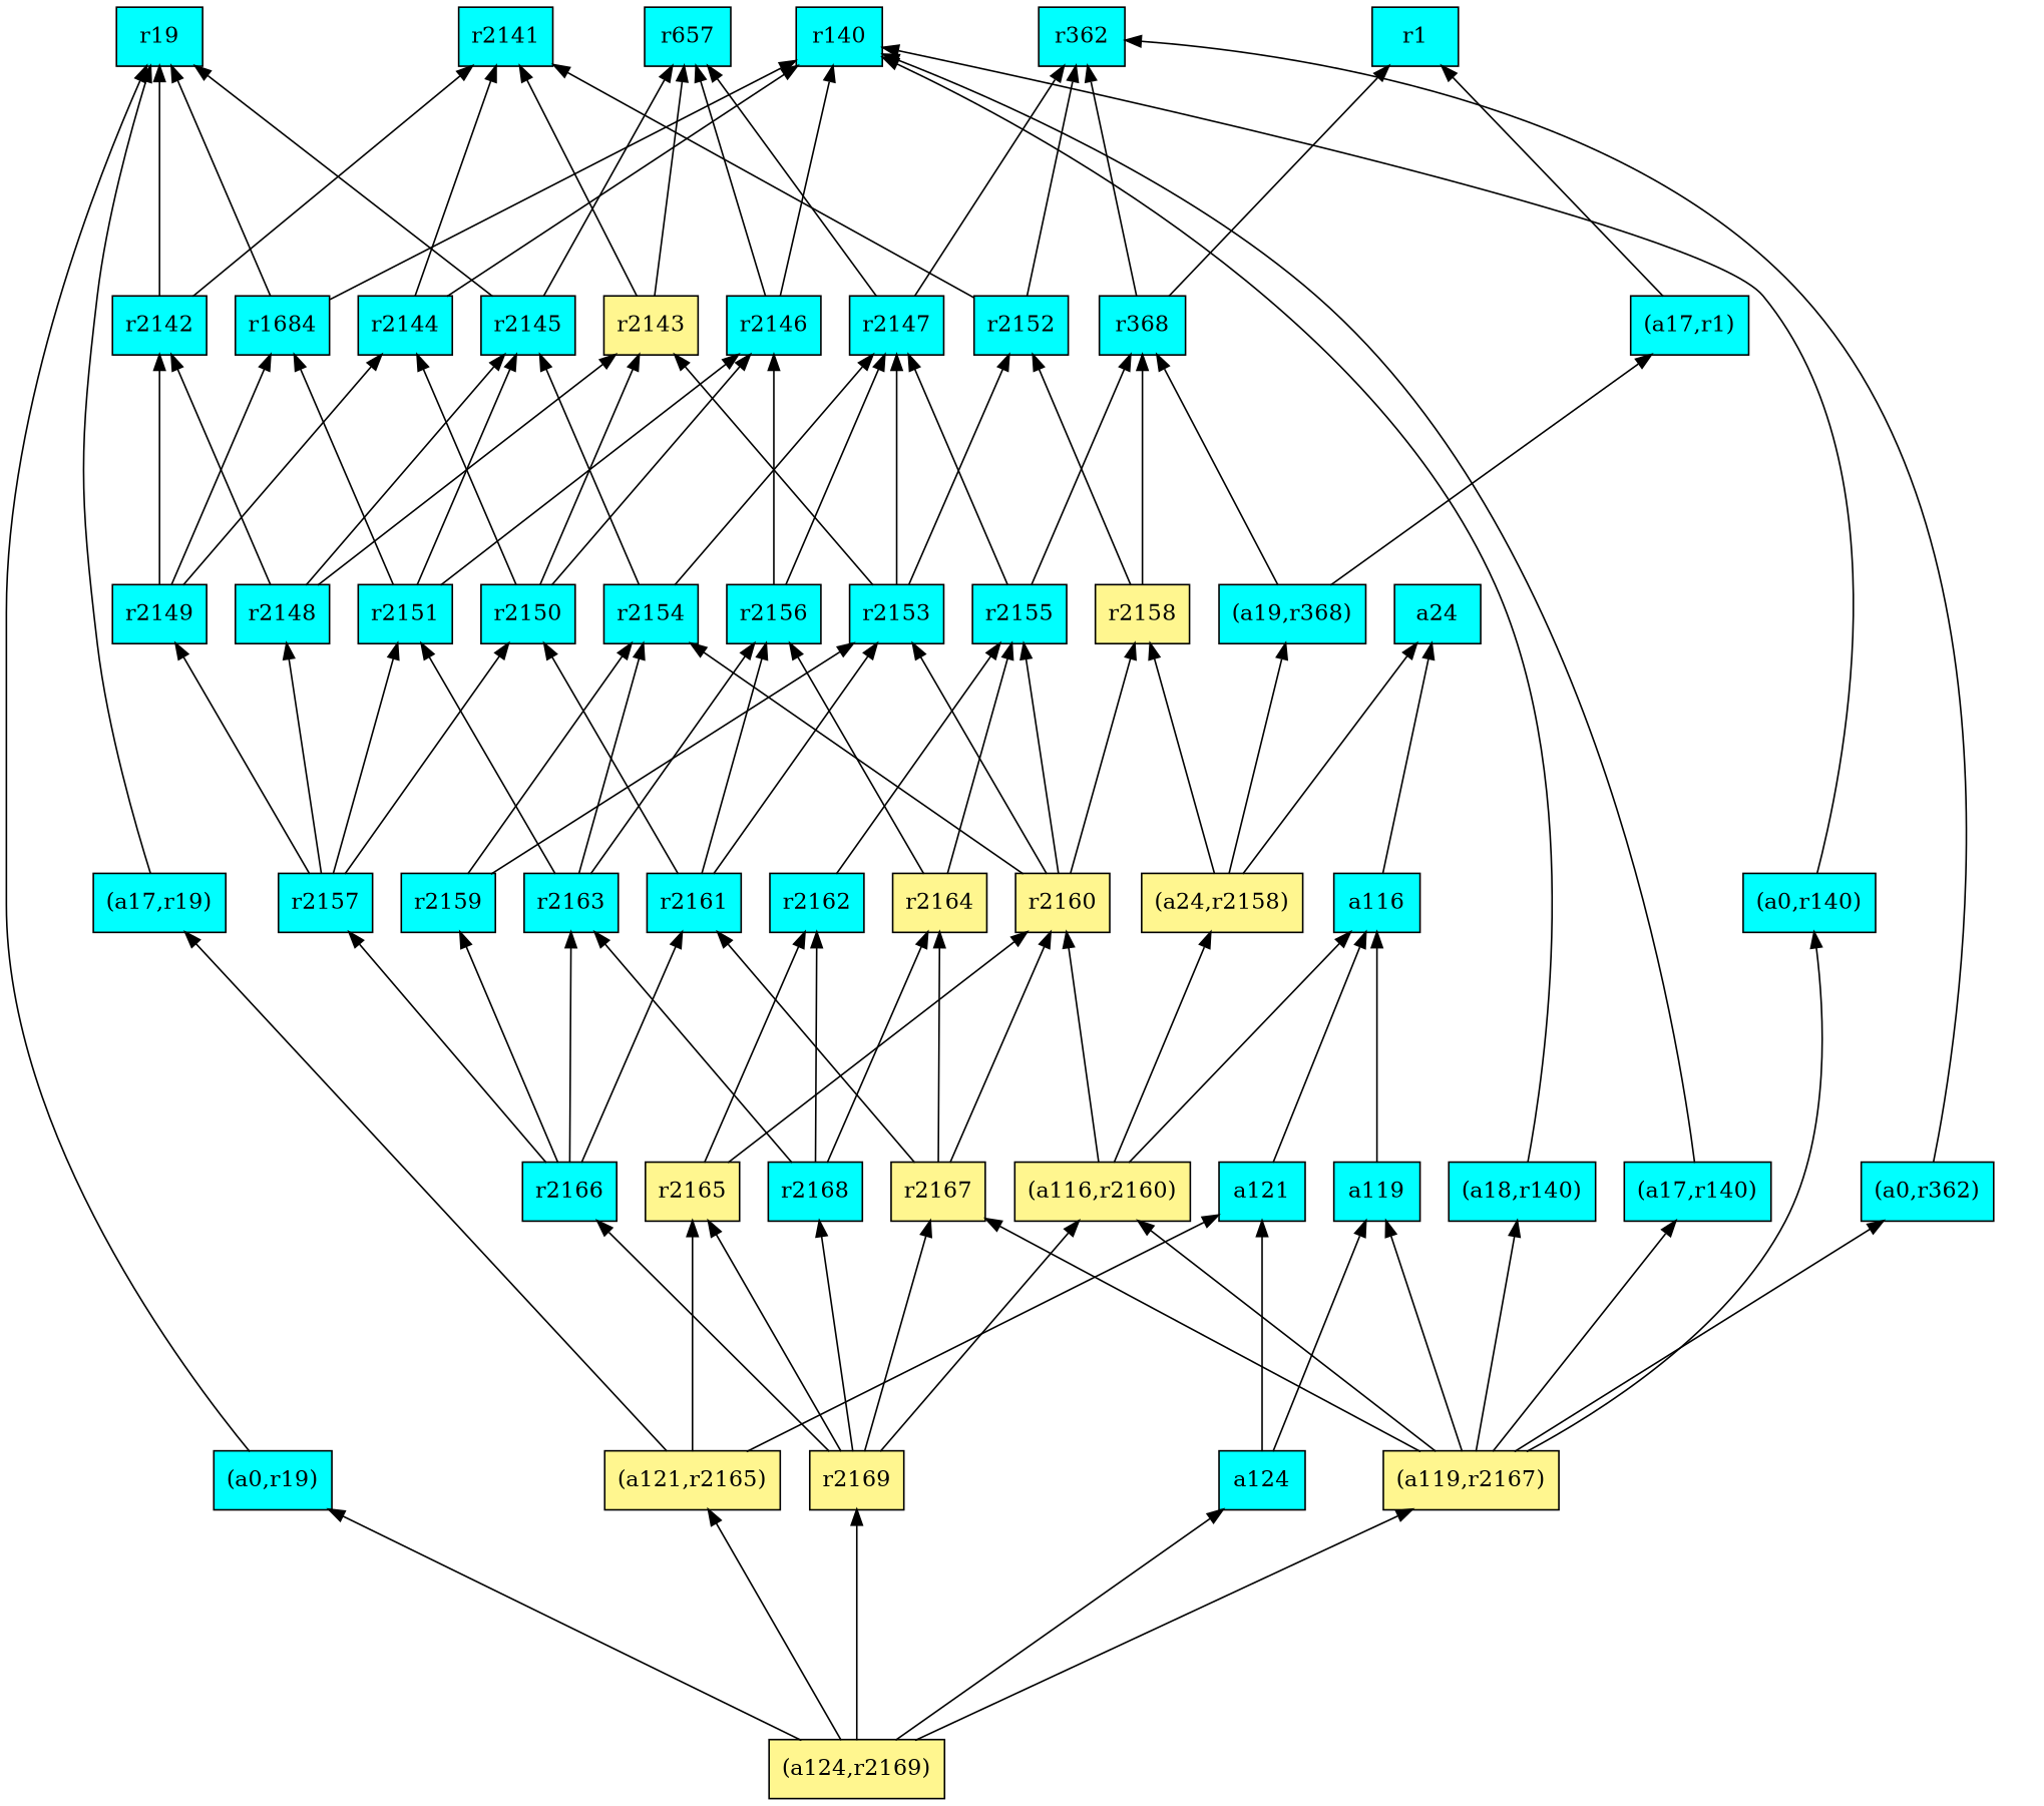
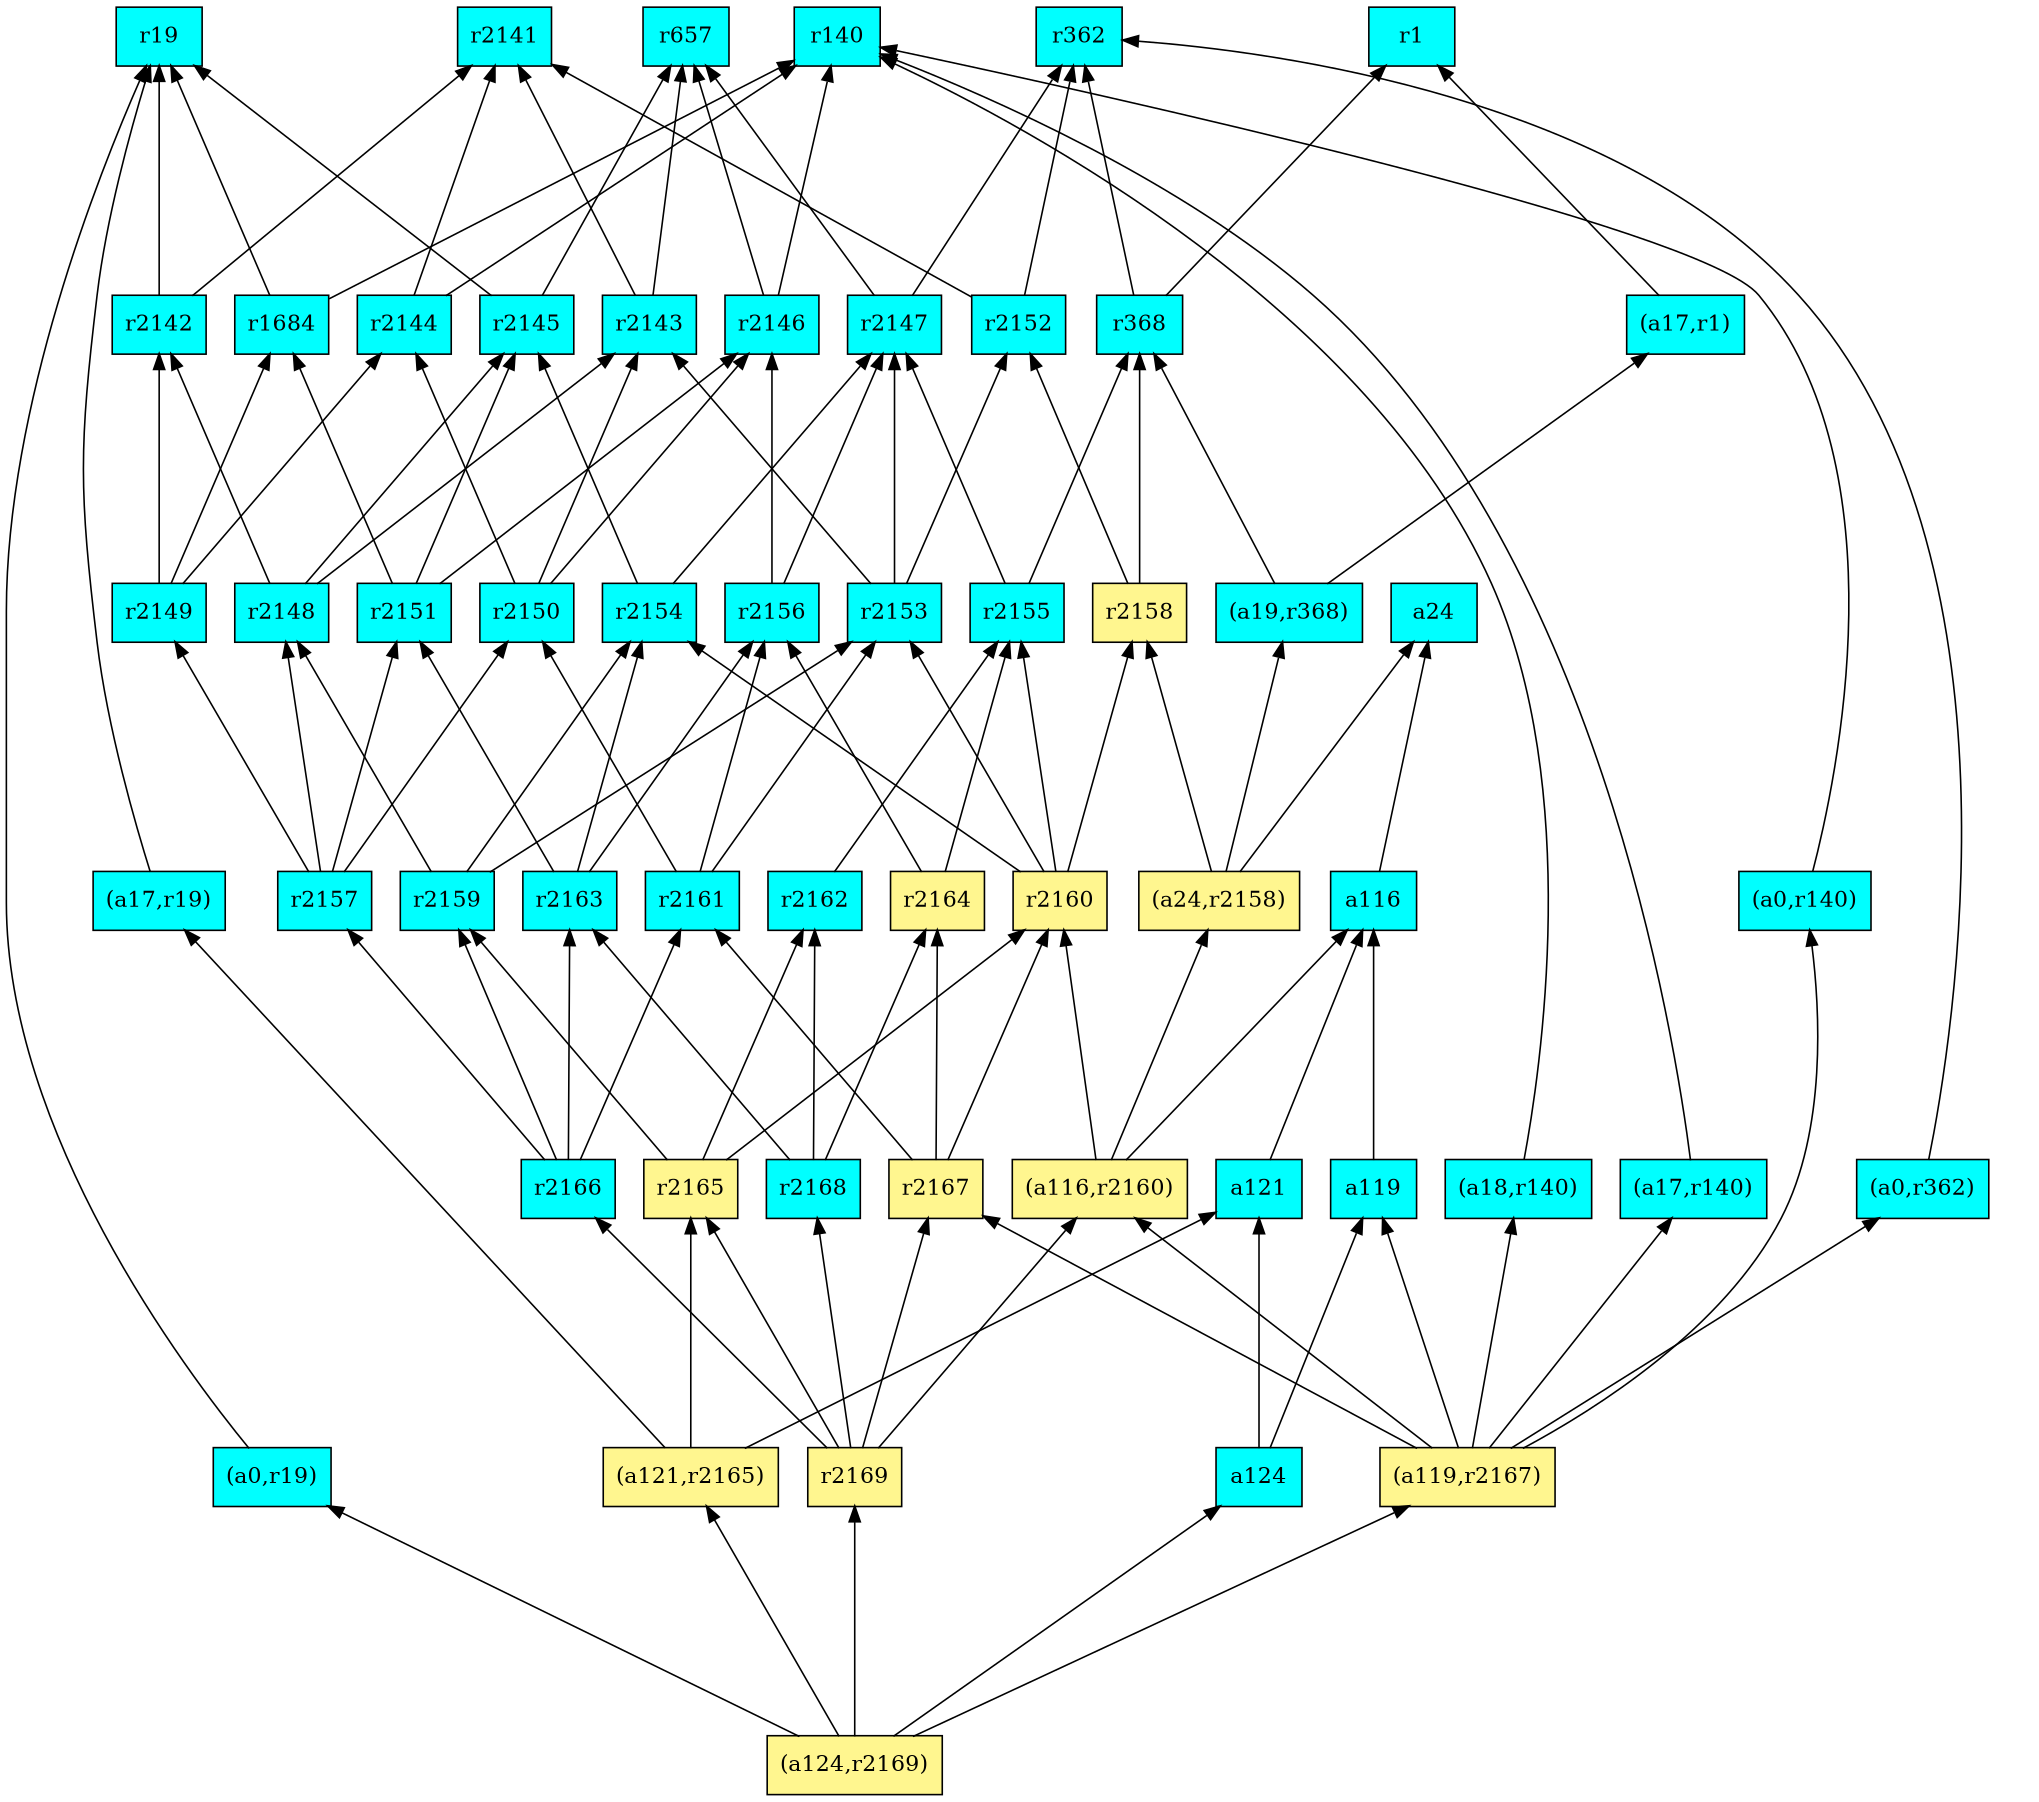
  digraph {
    rankdir=BT
    ranksep=2.0
    node [fillcolor=cyan shape=record style=filled]
    n1 [label="{r2149}"]
    n2 [label="{r2144}"]
    n3 [label="{r1684}"]
    n4 [label="{r2142}"]
    n5 [label="{r2141}"]
    n6 [label="{r140}"]
    n7 [label="{r19}"]
    n8 [label="{r2148}"]
    n9 [label="{r2145}"]
-   n10 [fillcolor=khaki1 label="{r2143}"]
+   n10 [label="{r2143}"]
    n11 [label="{r657}"]
    n12 [label="{r2162}"]
    n13 [label="{r2155}"]
    n14 [label="{r368}"]
    n15 [label="{r2147}"]
    n16 [label="{r2154}"]
    n17 [fillcolor=khaki1 label="{r2158}"]
    n18 [label="{r2152}"]
    n19 [label="{r362}"]
    n20 [label="{r1}"]
    n21 [fillcolor=khaki1 label="{(a121,r2165)}"]
    n22 [label="{(a17,r19)}"]
    n23 [label="{a121}"]
    n24 [fillcolor=khaki1 label="{r2165}"]
    n25 [fillcolor=khaki1 label="{(a116,r2160)}"]
    n26 [label="{a116}"]
    n27 [fillcolor=khaki1 label="{r2160}"]
    n28 [fillcolor=khaki1 label="{(a24,r2158)}"]
    n29 [label="{r2159}"]
    n30 [label="{r2168}"]
    n31 [label="{r2163}"]
    n32 [fillcolor=khaki1 label="{r2164}"]
    n33 [label="{r2151}"]
    n34 [label="{r2156}"]
    n35 [label="{a119}"]
    n36 [label="{a24}"]
    n37 [label="{r2157}"]
    n38 [label="{r2150}"]
    n39 [label="{r2146}"]
    n40 [label="{(a19,r368)}"]
    n41 [label="{(a17,r1)}"]
    n42 [label="{r2153}"]
    n43 [label="{r2166}"]
    n44 [label="{r2161}"]
    n45 [fillcolor=khaki1 label="{r2169}"]
    n46 [fillcolor=khaki1 label="{r2167}"]
    n47 [label="{(a0,r140)}"]
    n48 [label="{a124}"]
    n49 [fillcolor=khaki1 label="{(a119,r2167)}"]
    n50 [label="{(a0,r362)}"]
    n51 [label="{(a18,r140)}"]
    n52 [label="{(a17,r140)}"]
    n53 [label="{(a0,r19)}"]
    n54 [fillcolor=khaki1 label="{(a124,r2169)}"]
    n1 -> n2
    n1 -> n3
    n1 -> n4
    n2 -> n5
    n2 -> n6
    n3 -> n6
    n3 -> n7
    n4 -> n5
    n4 -> n7
    n8 -> n4
    n8 -> n9
    n8 -> n10
    n9 -> n7
    n9 -> n11
    n10 -> n5
    n10 -> n11
    n12 -> n13
    n13 -> n14
    n13 -> n15
    n14 -> n19
    n14 -> n20
    n15 -> n11
    n15 -> n19
    n16 -> n9
    n16 -> n15
    n17 -> n14
    n17 -> n18
    n18 -> n5
    n18 -> n19
    n21 -> n22
    n21 -> n23
    n21 -> n24
    n22 -> n7
    n23 -> n26
    n24 -> n12
    n24 -> n27
+   n24 -> n29
    n25 -> n26
    n25 -> n27
    n25 -> n28
    n26 -> n36
    n27 -> n13
    n27 -> n16
    n27 -> n17
    n27 -> n42
    n28 -> n17
    n28 -> n36
    n28 -> n40
+   n29 -> n8
    n29 -> n16
    n29 -> n42
    n30 -> n12
    n30 -> n31
    n30 -> n32
    n31 -> n16
    n31 -> n33
    n31 -> n34
    n32 -> n13
    n32 -> n34
    n33 -> n3
    n33 -> n9
    n33 -> n39
    n34 -> n15
    n34 -> n39
    n35 -> n26
    n37 -> n1
    n37 -> n8
    n37 -> n33
    n37 -> n38
    n38 -> n2
    n38 -> n10
    n38 -> n39
    n39 -> n6
    n39 -> n11
    n40 -> n14
    n40 -> n41
    n41 -> n20
    n42 -> n10
    n42 -> n15
    n42 -> n18
    n43 -> n29
    n43 -> n31
    n43 -> n37
    n43 -> n44
    n44 -> n34
    n44 -> n38
    n44 -> n42
    n45 -> n24
    n45 -> n25
    n45 -> n30
    n45 -> n43
    n45 -> n46
    n46 -> n27
    n46 -> n32
    n46 -> n44
    n47 -> n6
    n48 -> n23
    n48 -> n35
    n49 -> n25
    n49 -> n35
    n49 -> n46
    n49 -> n47
    n49 -> n50
    n49 -> n51
    n49 -> n52
    n50 -> n19
    n51 -> n6
    n52 -> n6
    n53 -> n7
    n54 -> n21
    n54 -> n45
    n54 -> n48
    n54 -> n49
    n54 -> n53
  }
